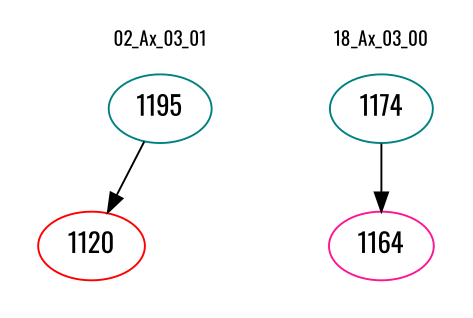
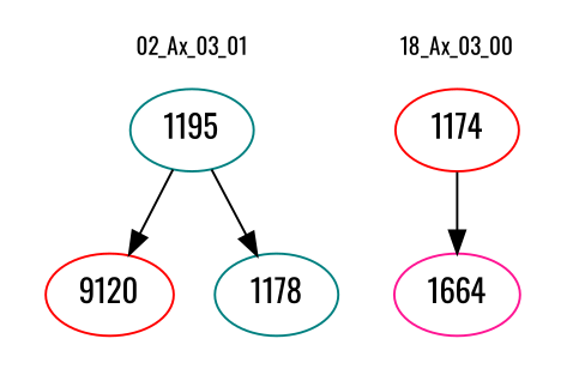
  digraph {
    fontname=Oswald
    node [color=teal fontname=Oswald]
    edge [color=black fontname=Oswald]
    n1 [label=1195]
-   n2 [color=red label=1120]
-   n4 [label=1174]
-   n5 [color=deeppink label=1164]
+   n2 [color=red label=9120]
+   n3 [label=1178]
+   n4 [color=red label=1174]
+   n5 [color=deeppink label=1664]
    subgraph cluster_1 {
      color=white
      fontsize=10
      label="02_Ax_03_01"
      n1
      n2
+     n3
    }
    subgraph cluster_2 {
      color=white
      fontsize=10
      label="18_Ax_03_00"
      n4
      n5
    }
    n1 -> n2
+   n1 -> n3
    n4 -> n5
  }
